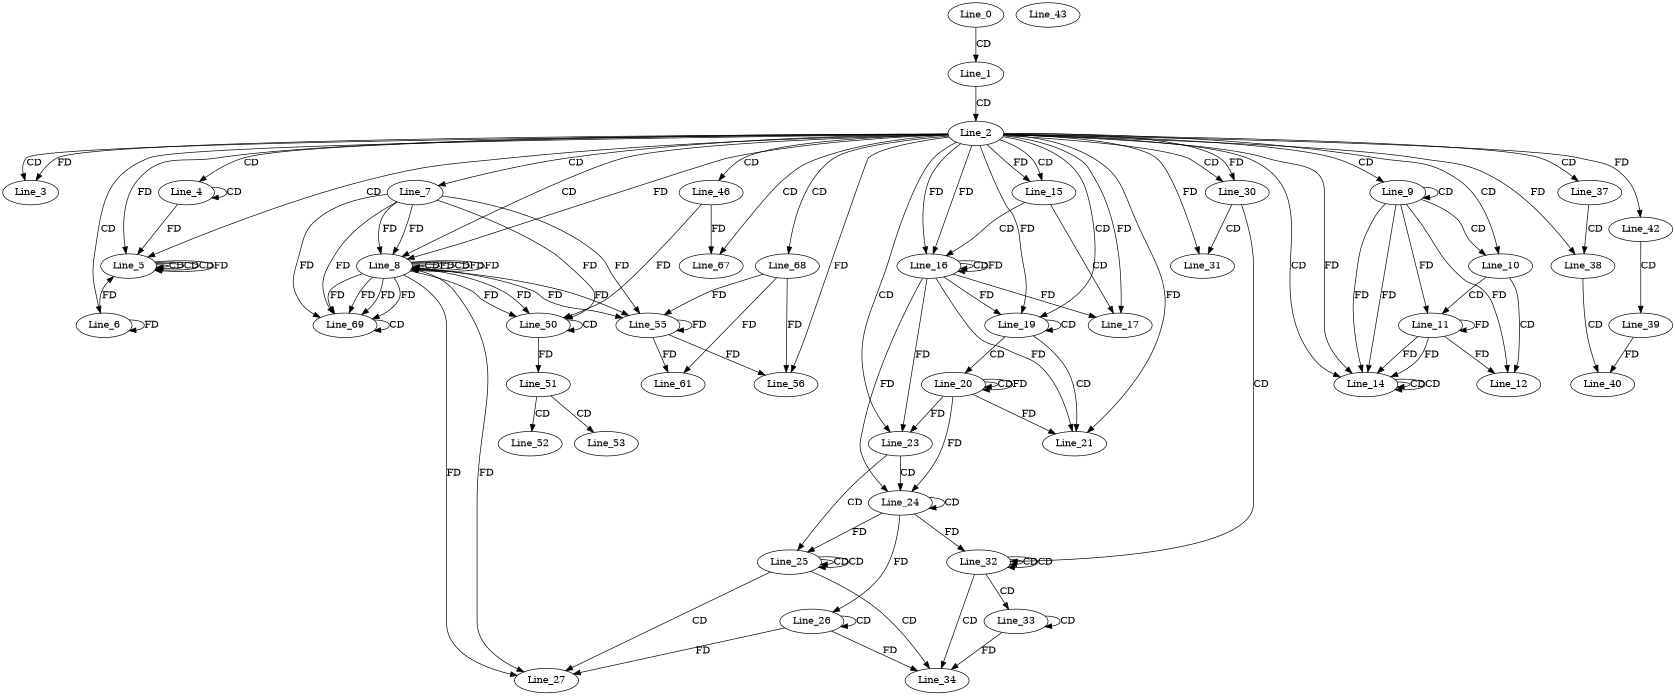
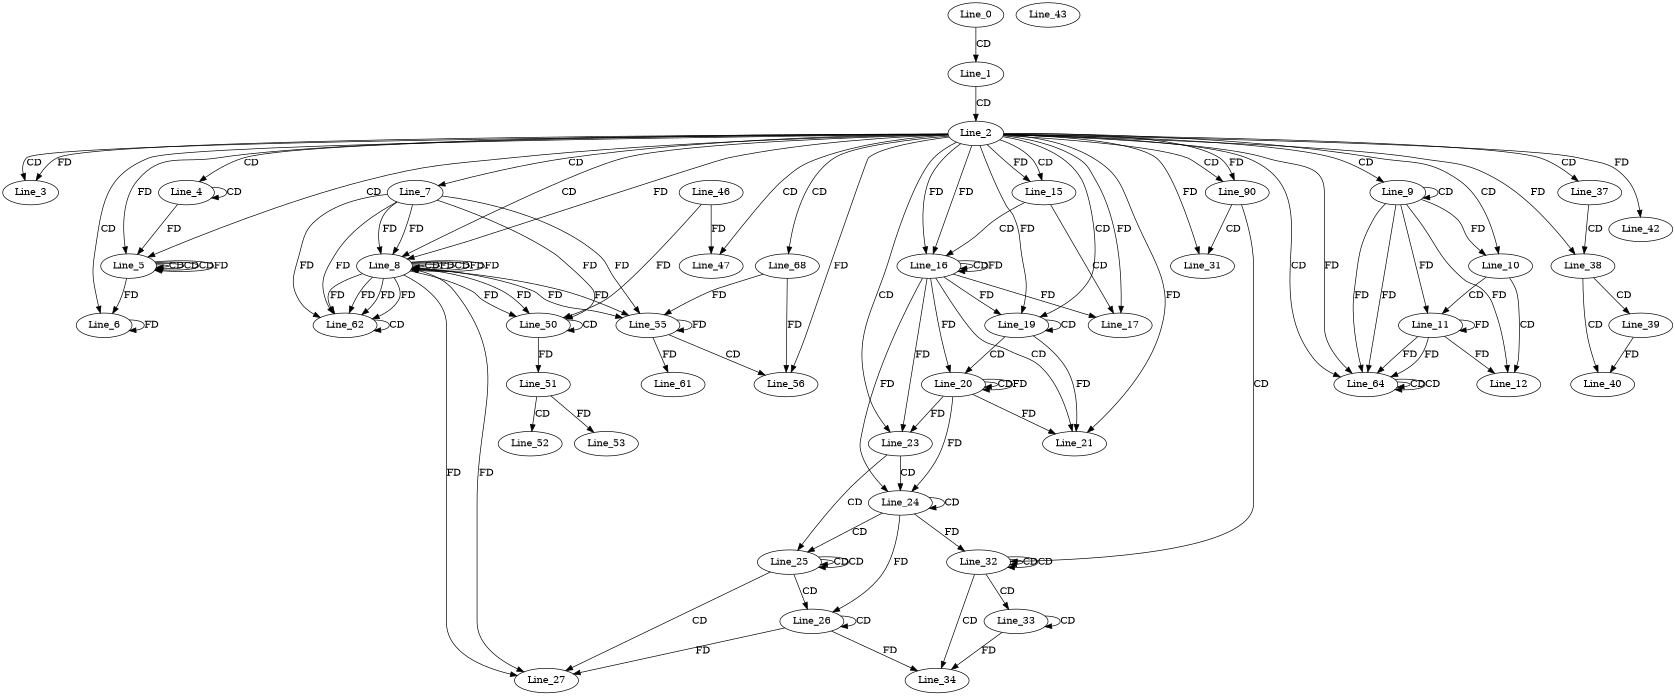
  digraph {
    Line_0
    Line_1
    Line_2
    Line_3
    Line_4
    Line_5
    Line_6
    Line_7
    Line_8
    Line_9
    Line_10
-   Line_14
+   Line_14 [label=Line_64]
    Line_15
    Line_16
    Line_17
    Line_19
    Line_21
    Line_23
-   Line_30
+   Line_30 [label=Line_90]
    Line_31
    Line_37
    Line_38
    Line_42
    Line_46
-   Line_47 [label=Line_67]
+   Line_47
    n26 [label=Line_68]
    Line_56
    Line_50
    Line_55
-   Line_62 [label=Line_69]
+   Line_62
    Line_27
    Line_11
    Line_12
    Line_24
    Line_20
    Line_25
    Line_26
    Line_32
    Line_39
    Line_40
    Line_61
    Line_51
    Line_34
    Line_33
    Line_43
    Line_52
    Line_53
    Line_0 -> Line_1 [label=CD]
    Line_1 -> Line_2 [label=CD]
    Line_2 -> Line_3 [label=CD]
    Line_2 -> Line_3 [label=FD]
    Line_2 -> Line_4 [label=CD]
    Line_2 -> Line_5 [label=CD]
    Line_2 -> Line_5 [label=FD]
    Line_2 -> Line_6 [label=CD]
    Line_2 -> Line_7 [label=CD]
    Line_2 -> Line_8 [label=CD]
    Line_2 -> Line_8 [label=FD]
    Line_2 -> Line_9 [label=CD]
    Line_2 -> Line_10 [label=CD]
    Line_2 -> Line_14 [label=CD]
    Line_2 -> Line_14 [label=FD]
    Line_2 -> Line_15 [label=CD]
    Line_2 -> Line_15 [label=FD]
    Line_2 -> Line_16 [label=FD]
    Line_2 -> Line_16 [label=FD]
    Line_2 -> Line_17 [label=FD]
    Line_2 -> Line_19 [label=CD]
    Line_2 -> Line_19 [label=FD]
    Line_2 -> Line_21 [label=FD]
    Line_2 -> Line_23 [label=CD]
    Line_2 -> Line_30 [label=CD]
    Line_2 -> Line_30 [label=FD]
    Line_2 -> Line_31 [label=FD]
    Line_2 -> Line_37 [label=CD]
    Line_2 -> Line_38 [label=FD]
    Line_2 -> Line_42 [label=FD]
-   Line_2 -> Line_46 [label=CD]
    Line_2 -> Line_47 [label=CD]
    Line_2 -> n26 [label=CD]
    Line_2 -> Line_56 [label=FD]
    Line_4 -> Line_4 [label=CD]
    Line_4 -> Line_5 [label=FD]
    Line_5 -> Line_5 [label=CD]
    Line_5 -> Line_5 [label=CD]
    Line_5 -> Line_5 [label=CD]
    Line_5 -> Line_5 [label=FD]
-   Line_6 -> Line_5 [label=FD]
+   Line_5 -> Line_6 [label=FD]
    Line_6 -> Line_6 [label=FD]
    Line_7 -> Line_8 [label=FD]
    Line_7 -> Line_8 [label=FD]
    Line_7 -> Line_50 [label=FD]
    Line_7 -> Line_55 [label=FD]
    Line_7 -> Line_62 [label=FD]
    Line_7 -> Line_62 [label=FD]
    Line_8 -> Line_8 [label=CD]
    Line_8 -> Line_8 [label=FD]
    Line_8 -> Line_8 [label=CD]
    Line_8 -> Line_8 [label=FD]
    Line_8 -> Line_8 [label=FD]
    Line_8 -> Line_50 [label=FD]
    Line_8 -> Line_50 [label=FD]
    Line_8 -> Line_55 [label=FD]
    Line_8 -> Line_55 [label=FD]
    Line_8 -> Line_62 [label=FD]
    Line_8 -> Line_62 [label=FD]
    Line_8 -> Line_62 [label=FD]
    Line_8 -> Line_62 [label=FD]
    Line_8 -> Line_27 [label=FD]
    Line_8 -> Line_27 [label=FD]
    Line_9 -> Line_9 [label=CD]
-   Line_9 -> Line_10 [label=CD]
+   Line_9 -> Line_10 [label=FD]
    Line_9 -> Line_14 [label=FD]
    Line_9 -> Line_14 [label=FD]
    Line_9 -> Line_11 [label=FD]
    Line_9 -> Line_12 [label=FD]
    Line_10 -> Line_11 [label=CD]
    Line_10 -> Line_12 [label=CD]
    Line_14 -> Line_14 [label=CD]
    Line_14 -> Line_14 [label=CD]
    Line_15 -> Line_16 [label=CD]
    Line_15 -> Line_17 [label=CD]
    Line_16 -> Line_16 [label=CD]
    Line_16 -> Line_16 [label=FD]
    Line_16 -> Line_17 [label=FD]
    Line_16 -> Line_19 [label=FD]
-   Line_16 -> Line_21 [label=FD]
+   Line_16 -> Line_21 [label=CD]
    Line_16 -> Line_23 [label=FD]
    Line_16 -> Line_24 [label=FD]
+   Line_16 -> Line_20 [label=FD]
    Line_19 -> Line_19 [label=CD]
-   Line_19 -> Line_21 [label=CD]
+   Line_19 -> Line_21 [label=FD]
    Line_19 -> Line_20 [label=CD]
    Line_23 -> Line_24 [label=CD]
    Line_23 -> Line_25 [label=CD]
    Line_30 -> Line_31 [label=CD]
    Line_30 -> Line_32 [label=CD]
    Line_37 -> Line_38 [label=CD]
-   Line_42 -> Line_39 [label=CD]
+   Line_38 -> Line_39 [label=CD]
    Line_38 -> Line_40 [label=CD]
    Line_46 -> Line_47 [label=FD]
    Line_46 -> Line_50 [label=FD]
    n26 -> Line_56 [label=FD]
    n26 -> Line_55 [label=FD]
-   n26 -> Line_61 [label=FD]
    Line_50 -> Line_50 [label=CD]
    Line_50 -> Line_51 [label=FD]
-   Line_55 -> Line_56 [label=FD]
+   Line_55 -> Line_56 [label=CD]
    Line_55 -> Line_55 [label=FD]
    Line_55 -> Line_61 [label=FD]
    Line_62 -> Line_62 [label=CD]
    Line_11 -> Line_14 [label=FD]
    Line_11 -> Line_14 [label=FD]
    Line_11 -> Line_11 [label=FD]
    Line_11 -> Line_12 [label=FD]
    Line_24 -> Line_24 [label=CD]
-   Line_24 -> Line_25 [label=FD]
+   Line_24 -> Line_25 [label=CD]
    Line_24 -> Line_26 [label=FD]
    Line_24 -> Line_32 [label=FD]
    Line_20 -> Line_21 [label=FD]
    Line_20 -> Line_23 [label=FD]
    Line_20 -> Line_24 [label=FD]
    Line_20 -> Line_20 [label=CD]
    Line_20 -> Line_20 [label=FD]
    Line_25 -> Line_27 [label=CD]
    Line_25 -> Line_25 [label=CD]
    Line_25 -> Line_25 [label=CD]
-   Line_25 -> Line_34 [label=CD]
+   Line_25 -> Line_26 [label=CD]
    Line_26 -> Line_27 [label=FD]
    Line_26 -> Line_26 [label=CD]
    Line_26 -> Line_34 [label=FD]
    Line_32 -> Line_32 [label=CD]
    Line_32 -> Line_32 [label=CD]
    Line_32 -> Line_34 [label=CD]
    Line_32 -> Line_33 [label=CD]
    Line_39 -> Line_40 [label=FD]
    Line_51 -> Line_52 [label=CD]
-   Line_51 -> Line_53 [label=CD]
+   Line_51 -> Line_53 [label=FD]
    Line_33 -> Line_34 [label=FD]
    Line_33 -> Line_33 [label=CD]
  }
